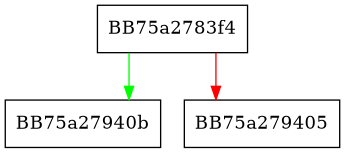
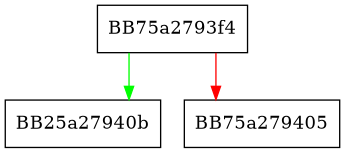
  digraph {
    splines=ortho
    node [shape=box]
-   BB75a2793f4 [label=BB75a2783f4]
-   BB75a27940b
+   BB75a2793f4
+   BB75a27940b [label=BB25a27940b]
    BB75a279405
    BB75a2793f4 -> BB75a27940b [color=green]
    BB75a2793f4 -> BB75a279405 [color=red]
  }
